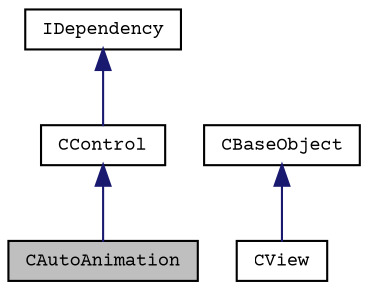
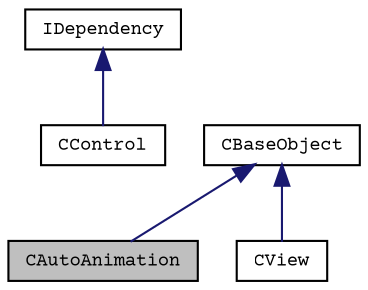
  digraph {
    fontname="Courier Prime"
    node [color=black fontname="Courier Prime" fontsize=9 shape=record]
    edge [color=midnightblue dir=back fontname="Courier Prime" fontsize=9 labelfontname=Arial labelfontsize=9 style=solid]
    n1 [fillcolor=grey75 fontcolor=black height=0.2 label=CAutoAnimation style=filled width=0.4]
    n2 [height=0.2 label=CControl width=0.4]
    n3 [height=0.2 label=CView width=0.4]
    n4 [height=0.2 label=CBaseObject width=0.4]
    n5 [height=0.2 label=IDependency width=0.4]
-   n2 -> n1
+   n4 -> n1
    n4 -> n3
    n5 -> n2
  }
